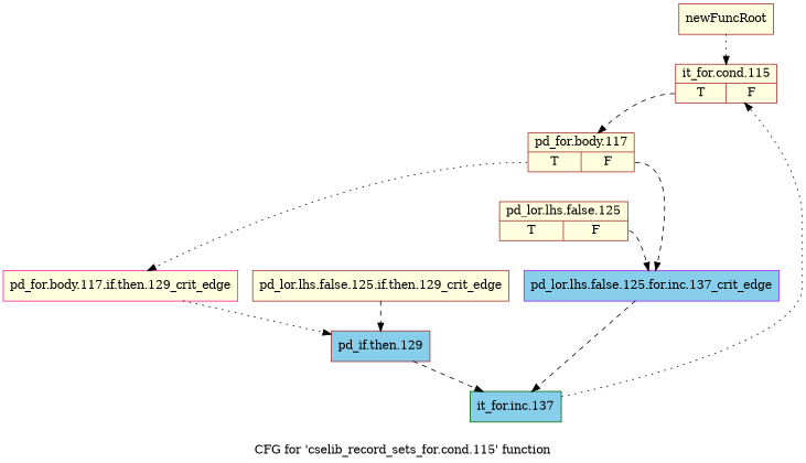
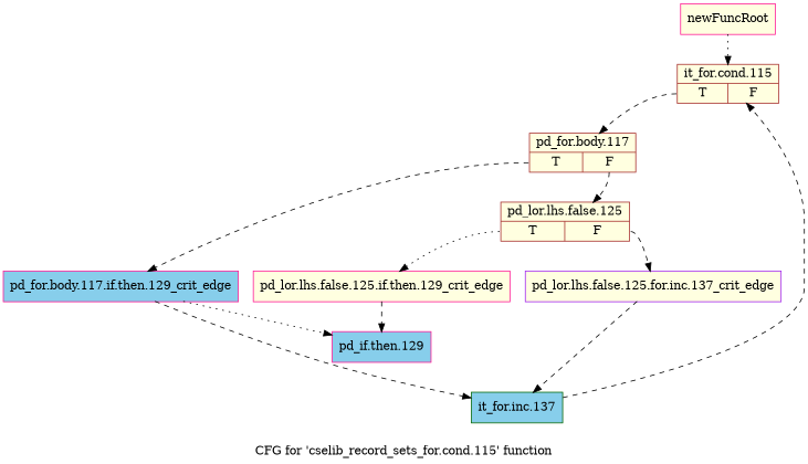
  digraph {
    label="CFG for 'cselib_record_sets_for.cond.115' function"
    node [color=brown fillcolor=lightyellow shape=record style=filled]
    edge [style=dashed]
-   n1 [label="{newFuncRoot}"]
+   n1 [color=deeppink label="{newFuncRoot}"]
    n2 [label="{it_for.cond.115|{<s0>T|<s1>F}}"]
    n3 [label="{pd_for.body.117|{<s0>T|<s1>F}}"]
-   n4 [color=deeppink label="{pd_for.body.117.if.then.129_crit_edge}"]
+   n4 [color=deeppink fillcolor=skyblue label="{pd_for.body.117.if.then.129_crit_edge}"]
    n5 [label="{pd_lor.lhs.false.125|{<s0>T|<s1>F}}"]
-   n6 [fillcolor=skyblue label="{pd_if.then.129}"]
-   n7 [label="{pd_lor.lhs.false.125.if.then.129_crit_edge}"]
-   n8 [color=purple fillcolor=skyblue label="{pd_lor.lhs.false.125.for.inc.137_crit_edge}"]
+   n6 [color=deeppink fillcolor=skyblue label="{pd_if.then.129}"]
+   n7 [color=deeppink label="{pd_lor.lhs.false.125.if.then.129_crit_edge}"]
+   n8 [color=purple label="{pd_lor.lhs.false.125.for.inc.137_crit_edge}"]
    n9 [color=darkgreen fillcolor=skyblue label="{it_for.inc.137}"]
    n1 -> n2 [style=dotted]
    n2 -> n3 [tailport=s0]
-   n3 -> n4 [style=dotted tailport=s0]
-   n3 -> n8 [tailport=s1]
+   n3 -> n4 [tailport=s0]
+   n3 -> n5 [tailport=s1]
    n4 -> n6 [style=dotted]
+   n5 -> n7 [style=dotted tailport=s0]
    n5 -> n8 [tailport=s1]
-   n6 -> n9
+   n4 -> n9
    n7 -> n6
    n8 -> n9
-   n9 -> n2 [style=dotted]
+   n9 -> n2
  }
